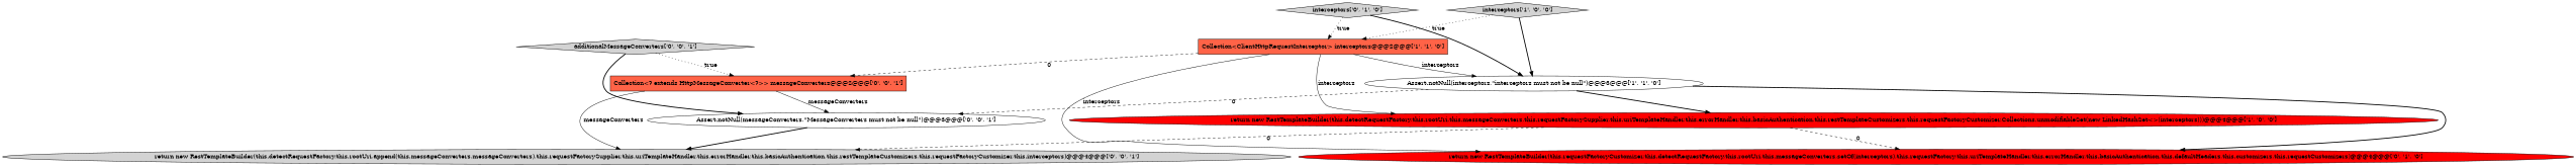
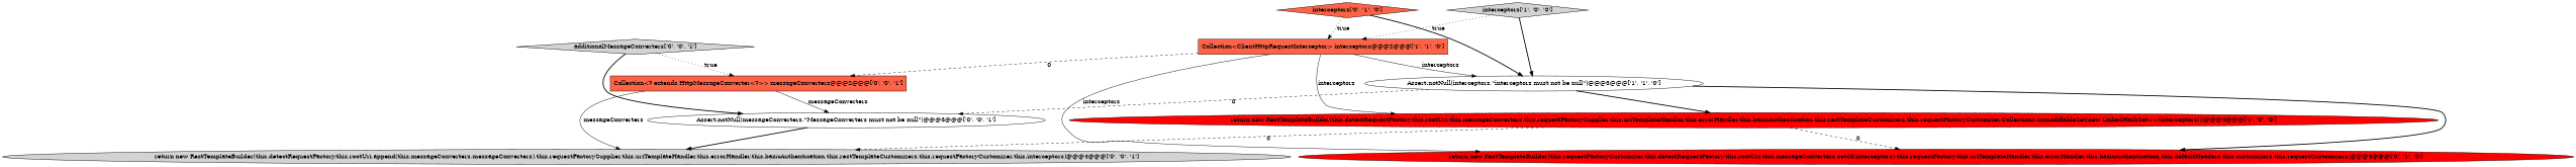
  digraph {
    node [fillcolor=lightgray shape=ellipse style=filled]
    edge [style=bold]
    n1 [label="return new RestTemplateBuilder(this.detectRequestFactory,this.rootUri,append(this.messageConverters,messageConverters),this.requestFactorySupplier,this.uriTemplateHandler,this.errorHandler,this.basicAuthentication,this.restTemplateCustomizers,this.requestFactoryCustomizer,this.interceptors)@@@4@@@['0', '0', '1']"]
    n2 [label="additionalMessageConverters['0', '0', '1']" shape=diamond]
    n3 [fillcolor=tomato label="Collection<? extends HttpMessageConverter<?>> messageConverters@@@2@@@['0', '0', '1']" shape=box]
    n4 [fillcolor=white label="Assert.notNull(messageConverters,\"MessageConverters must not be null\")@@@3@@@['0', '0', '1']"]
    n5 [fillcolor=tomato label="Collection<ClientHttpRequestInterceptor> interceptors@@@2@@@['1', '1', '0']" shape=box]
    n6 [fillcolor=red label="return new RestTemplateBuilder(this.detectRequestFactory,this.rootUri,this.messageConverters,this.requestFactorySupplier,this.uriTemplateHandler,this.errorHandler,this.basicAuthentication,this.restTemplateCustomizers,this.requestFactoryCustomizer,Collections.unmodifiableSet(new LinkedHashSet<>(interceptors)))@@@4@@@['1', '0', '0']"]
    n7 [fillcolor=red label="return new RestTemplateBuilder(this.requestFactoryCustomizer,this.detectRequestFactory,this.rootUri,this.messageConverters,setOf(interceptors),this.requestFactory,this.uriTemplateHandler,this.errorHandler,this.basicAuthentication,this.defaultHeaders,this.customizers,this.requestCustomizers)@@@4@@@['0', '1', '0']"]
    n8 [fillcolor=white label="Assert.notNull(interceptors,\"interceptors must not be null\")@@@3@@@['1', '1', '0']"]
-   n9 [label="interceptors['0', '1', '0']" shape=diamond]
+   n9 [fillcolor=tomato label="interceptors['0', '1', '0']" shape=diamond]
    n10 [label="interceptors['1', '0', '0']" shape=diamond]
    n2 -> n3 [label=true style=dotted]
    n2 -> n4
    n3 -> n1 [label=messageConverters style=solid]
    n3 -> n4 [label=messageConverters style=solid]
    n4 -> n1
    n5 -> n3 [label=0 style=dashed]
    n5 -> n6 [label=interceptors style=solid]
    n5 -> n7 [label=interceptors style=solid]
    n5 -> n8 [label=interceptors style=solid]
    n6 -> n1 [label=0 style=dashed]
    n6 -> n7 [label=0 style=dashed]
    n8 -> n4 [label=0 style=dashed]
    n8 -> n6
    n8 -> n7
    n9 -> n5 [label=true style=dotted]
    n9 -> n8
    n10 -> n5 [label=true style=dotted]
    n10 -> n8
  }
